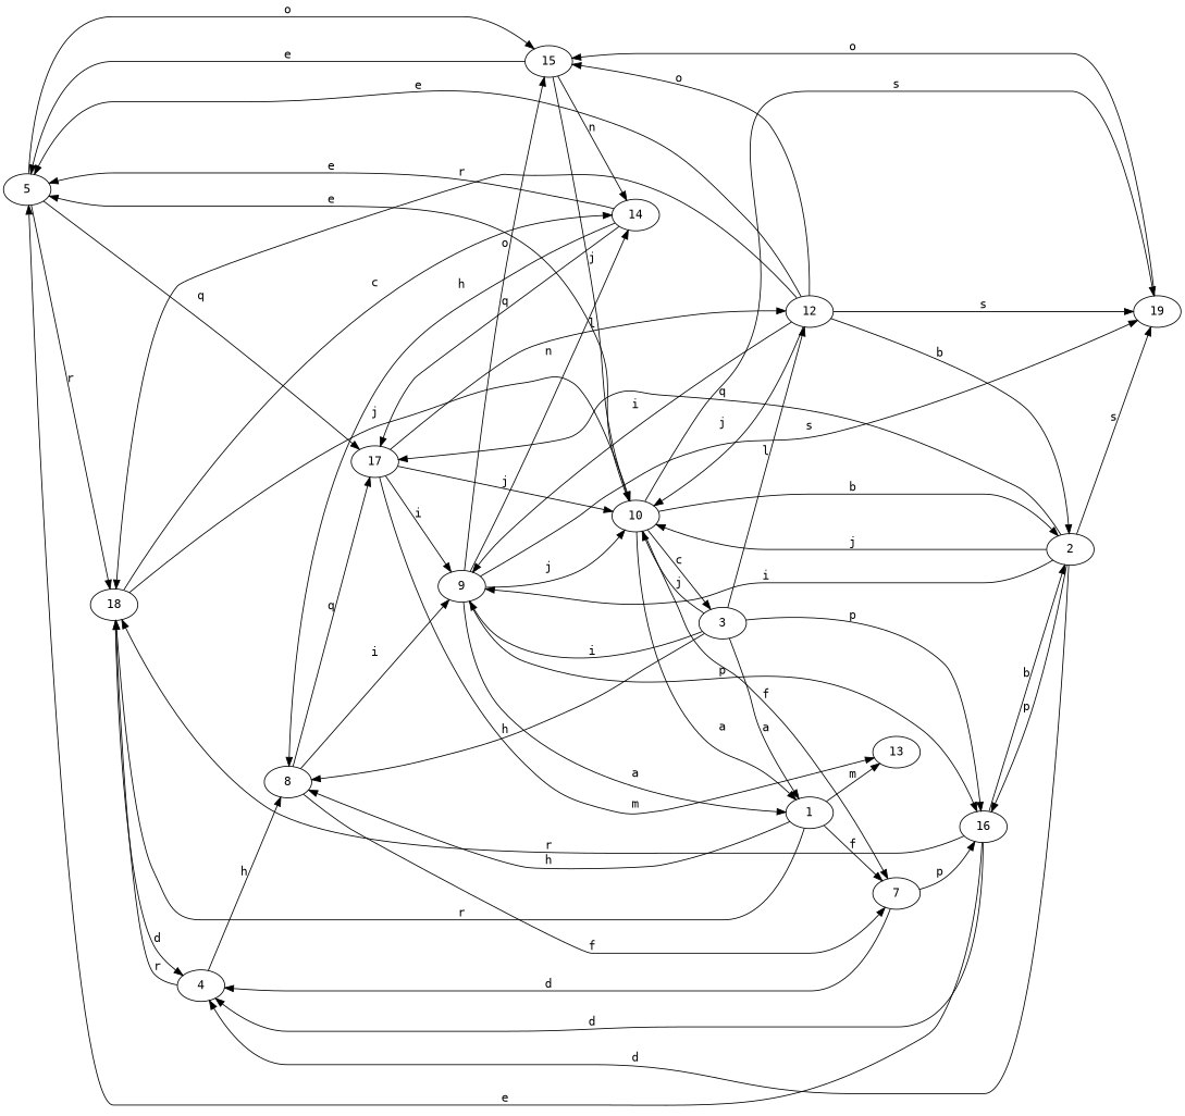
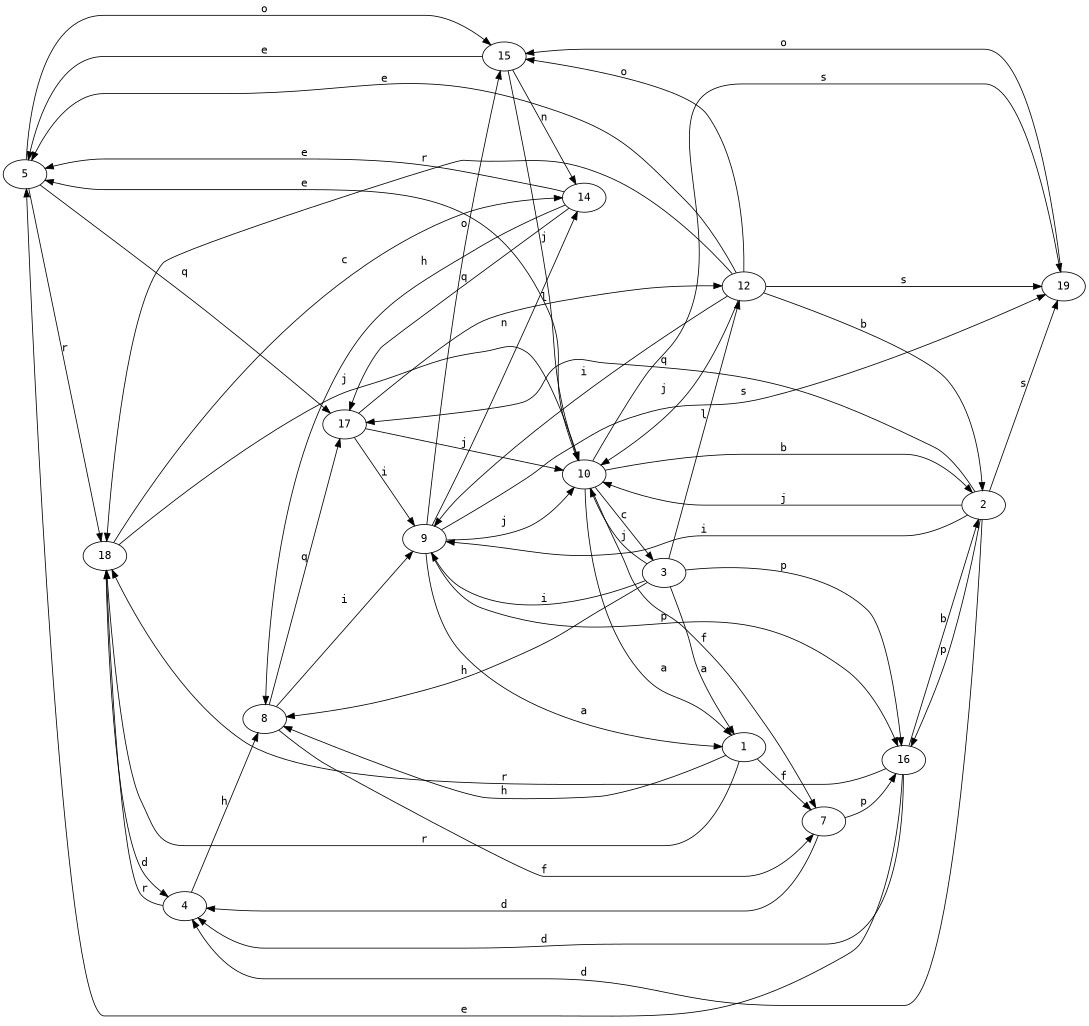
  strict digraph {
    fontname="DejaVu Sans Mono"
    rankdir=LR
    node [fontname="DejaVu Sans Mono"]
    edge [fontname="DejaVu Sans Mono"]
    5
    18
    17
    15
    7
    4
    16
    1
-   13
    8
    9
    10
    14
    2
    19
    3
    12
    5 -> 18 [label=r]
    5 -> 17 [label=q]
    5 -> 15 [label=o]
    18 -> 4 [label=d]
    18 -> 10 [label=j]
    18 -> 14 [label=c]
-   17 -> 13 [label=m]
    17 -> 9 [label=i]
    17 -> 10 [label=j]
    17 -> 12 [label=l]
    15 -> 5 [label=e]
    15 -> 10 [label=j]
    15 -> 14 [label=n]
    7 -> 4 [label=d]
    7 -> 16 [label=p]
    4 -> 18 [label=r]
    4 -> 8 [label=h]
    16 -> 5 [label=e]
    16 -> 18 [label=r]
    16 -> 4 [label=d]
    16 -> 2 [label=b]
    1 -> 18 [label=r]
    1 -> 7 [label=f]
-   1 -> 13 [label=m]
    1 -> 8 [label=h]
    8 -> 17 [label=q]
    8 -> 7 [label=f]
    8 -> 9 [label=i]
    9 -> 15 [label=o]
    9 -> 16 [label=p]
    9 -> 1 [label=a]
    9 -> 10 [label=j]
    9 -> 14 [label=n]
    9 -> 19 [label=s]
    10 -> 5 [label=e]
    10 -> 7 [label=f]
    10 -> 1 [label=a]
    10 -> 2 [label=b]
    10 -> 19 [label=s]
    10 -> 3 [label=c]
    14 -> 5 [label=e]
    14 -> 17 [label=q]
    14 -> 8 [label=h]
    2 -> 17 [label=q]
    2 -> 4 [label=d]
    2 -> 16 [label=p]
    2 -> 9 [label=i]
    2 -> 10 [label=j]
    2 -> 19 [label=s]
    19 -> 15 [label=o]
    3 -> 16 [label=p]
    3 -> 1 [label=a]
    3 -> 8 [label=h]
    3 -> 9 [label=i]
    3 -> 10 [label=j]
    3 -> 12 [label=l]
    12 -> 5 [label=e]
    12 -> 18 [label=r]
    12 -> 15 [label=o]
    12 -> 9 [label=i]
    12 -> 10 [label=j]
    12 -> 2 [label=b]
    12 -> 19 [label=s]
  }
